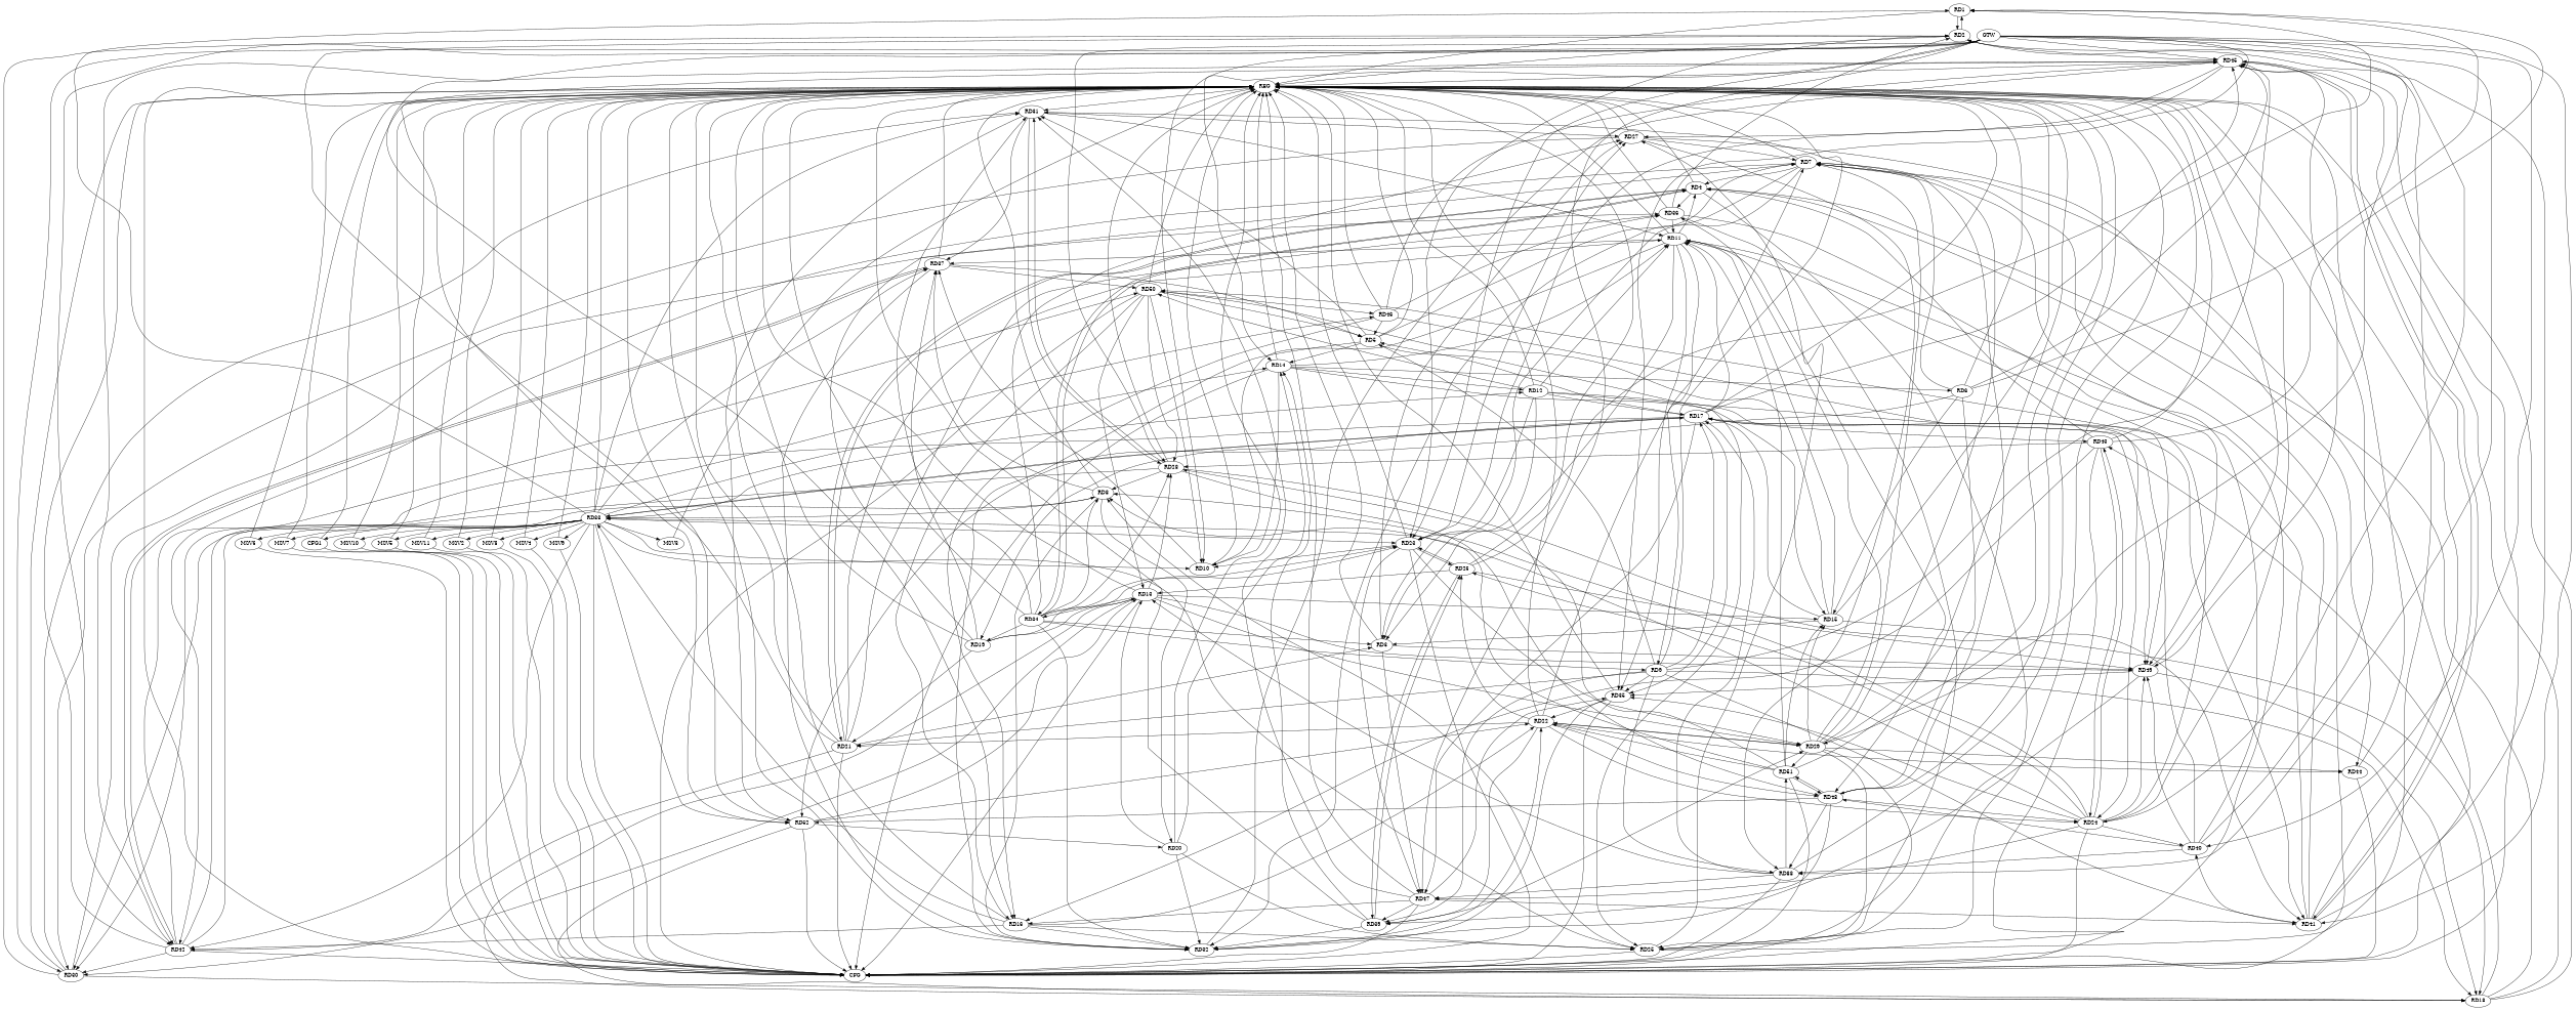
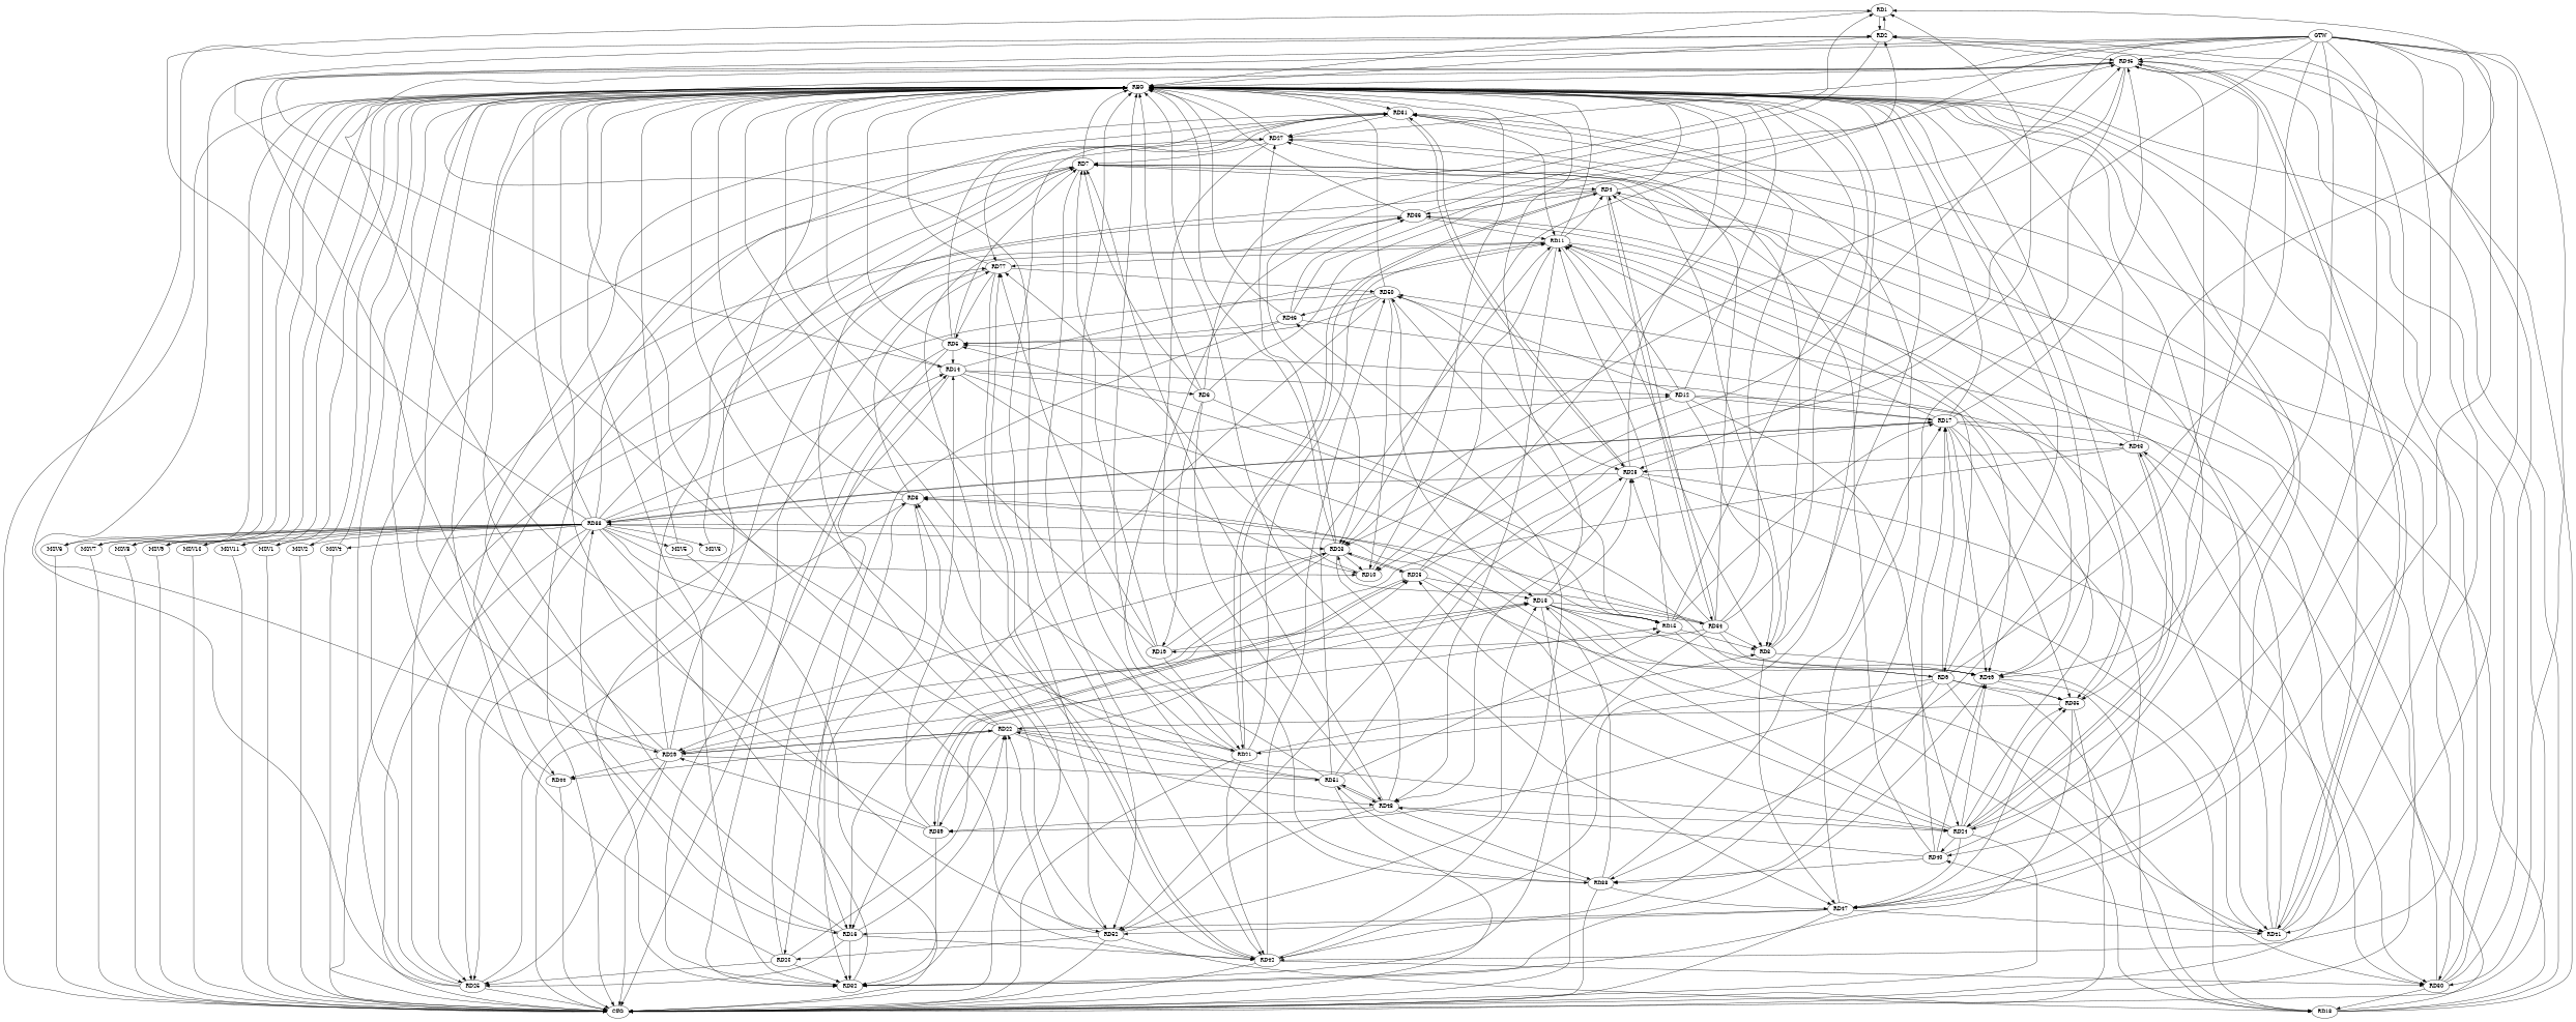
  strict digraph {
    n1 [label=RD1]
    n2 [label=RD2]
    n3 [label=REG]
    n4 [label=RD23]
    n5 [label=RD45]
    n6 [label=CFG]
    n7 [label=RD31]
    n8 [label=RD27]
    n9 [label=RD47]
    n10 [label=RD10]
    n11 [label=RD29]
    n12 [label=RD26]
    n13 [label=RD49]
    n14 [label=RD42]
    n15 [label=RD41]
    n16 [label=RD52]
    n17 [label=RD3]
    n18 [label=RD7]
    n19 [label=RD88]
    n20 [label=RD30]
    n21 [label=RD44]
    n22 [label=RD35]
    n23 [label=RD16]
    n24 [label=RD48]
    n25 [label=RD39]
    n26 [label=RD24]
    n27 [label=RD51]
    n28 [label=RD32]
    n29 [label=RD18]
    n30 [label=RD4]
    n31 [label=RD21]
    n32 [label=RD25]
    n33 [label=RD34]
    n34 [label=RD36]
    n35 [label=RD11]
    n36 [label=RD8]
    n37 [label=RD19]
    n38 [label=RD9]
    n39 [label=RD28]
    n40 [label=RD5]
    n41 [label=RD14]
    n42 [label=RD6]
    n43 [label=RD15]
    n44 [label=RD12]
-   n45 [label=RD37]
+   n45 [label=RD77]
    n46 [label=RD22]
    n47 [label=RD17]
    n48 [label=RD50]
    n49 [label=RD13]
    n50 [label=RD46]
    n51 [label=RD20]
    n52 [label=RD33]
-   n53 [label=CFG1]
+   n53 [label=MSV1]
    n54 [label=MSV2]
    n55 [label=MSV3]
    n56 [label=MSV4]
    n57 [label=MSV5]
    n58 [label=MSV6]
    n59 [label=MSV7]
    n60 [label=MSV8]
    n61 [label=MSV9]
    n62 [label=MSV10]
    n63 [label=MSV11]
    n64 [label=RD43]
    n65 [label=RD40]
    n66 [label=GTW]
    n1 -> n2
    n1 -> n3
    n2 -> n1
    n2 -> n3
    n2 -> n4
    n2 -> n5
    n3 -> n6
    n3 -> n7
    n4 -> n3
    n4 -> n6
    n4 -> n8
    n4 -> n9
    n4 -> n10
    n4 -> n11
    n4 -> n12
    n5 -> n3
    n5 -> n4
    n5 -> n6
    n5 -> n8
    n5 -> n13
    n5 -> n14
    n5 -> n15
    n5 -> n16
    n7 -> n8
    n7 -> n16
    n7 -> n35
    n7 -> n39
    n7 -> n45
    n8 -> n3
    n8 -> n18
    n8 -> n19
    n8 -> n20
    n8 -> n21
    n9 -> n3
    n9 -> n6
    n9 -> n7
    n9 -> n15
-   n9 -> n25
+   n9 -> n16
    n9 -> n22
    n9 -> n23
    n10 -> n3
    n10 -> n45
    n11 -> n3
    n11 -> n6
    n11 -> n7
    n11 -> n18
    n11 -> n21
    n11 -> n27
    n11 -> n32
    n11 -> n34
    n11 -> n43
    n11 -> n46
    n12 -> n1
    n12 -> n3
    n12 -> n4
    n12 -> n13
    n12 -> n25
    n12 -> n49
    n13 -> n3
    n13 -> n22
    n13 -> n28
    n13 -> n29
    n14 -> n3
    n14 -> n6
    n14 -> n20
    n14 -> n36
    n14 -> n45
    n14 -> n48
    n14 -> n50
    n15 -> n2
    n15 -> n3
    n15 -> n5
    n15 -> n18
    n15 -> n48
    n15 -> n65
    n16 -> n3
    n16 -> n6
    n16 -> n29
    n16 -> n46
    n16 -> n49
    n16 -> n51
    n17 -> n3
    n17 -> n8
    n17 -> n9
    n17 -> n13
    n18 -> n3
    n18 -> n6
    n18 -> n14
    n18 -> n17
    n18 -> n28
    n18 -> n30
    n19 -> n3
    n19 -> n6
    n19 -> n9
    n19 -> n27
    n19 -> n47
    n19 -> n49
    n20 -> n2
    n20 -> n3
    n20 -> n7
    n20 -> n29
    n20 -> n34
    n21 -> n3
    n21 -> n6
    n22 -> n3
    n22 -> n6
    n22 -> n28
    n22 -> n46
    n23 -> n3
    n23 -> n14
    n23 -> n28
    n23 -> n32
    n23 -> n46
    n23 -> n52
    n24 -> n3
    n24 -> n16
    n24 -> n18
    n24 -> n19
    n24 -> n25
    n24 -> n26
    n24 -> n27
    n25 -> n3
    n25 -> n11
    n25 -> n12
    n25 -> n28
    n25 -> n41
    n26 -> n3
    n26 -> n6
    n26 -> n9
    n26 -> n12
    n26 -> n13
    n26 -> n22
    n26 -> n35
    n26 -> n36
    n26 -> n52
    n26 -> n64
    n26 -> n65
    n27 -> n3
    n27 -> n6
    n27 -> n24
    n27 -> n35
    n27 -> n36
    n27 -> n39
    n27 -> n43
    n27 -> n46
    n28 -> n3
    n28 -> n5
    n28 -> n46
    n29 -> n3
    n29 -> n5
    n29 -> n30
    n29 -> n64
    n30 -> n3
    n30 -> n6
    n30 -> n31
    n30 -> n32
    n30 -> n33
    n30 -> n34
    n31 -> n2
    n31 -> n3
    n31 -> n6
    n31 -> n14
    n31 -> n17
    n31 -> n30
    n31 -> n34
    n31 -> n35
    n32 -> n2
    n32 -> n3
    n32 -> n6
    n32 -> n8
    n32 -> n36
    n33 -> n3
    n33 -> n4
    n33 -> n7
    n33 -> n8
    n33 -> n17
    n33 -> n28
    n33 -> n30
    n33 -> n36
    n33 -> n37
    n33 -> n38
    n33 -> n39
    n34 -> n2
    n34 -> n3
    n34 -> n13
    n34 -> n32
    n34 -> n35
    n35 -> n3
    n35 -> n6
    n35 -> n10
    n35 -> n17
    n35 -> n22
    n35 -> n24
    n35 -> n30
    n35 -> n38
    n35 -> n45
    n36 -> n3
    n36 -> n28
    n36 -> n45
    n36 -> n51
    n36 -> n52
    n37 -> n3
    n37 -> n4
    n37 -> n18
    n37 -> n31
    n37 -> n45
    n37 -> n49
    n38 -> n3
    n38 -> n5
    n38 -> n15
    n38 -> n19
    n38 -> n22
    n38 -> n25
    n38 -> n29
    n38 -> n31
    n38 -> n40
    n38 -> n47
    n39 -> n3
    n39 -> n7
    n39 -> n15
    n39 -> n20
    n39 -> n24
    n39 -> n36
    n40 -> n3
    n40 -> n7
    n40 -> n18
    n40 -> n28
    n40 -> n32
    n40 -> n41
    n41 -> n3
    n41 -> n6
    n41 -> n10
    n41 -> n35
    n41 -> n42
    n41 -> n43
    n41 -> n44
    n42 -> n1
    n42 -> n3
    n42 -> n5
    n42 -> n18
    n42 -> n24
    n42 -> n37
    n42 -> n43
    n43 -> n3
    n43 -> n17
    n43 -> n29
    n43 -> n35
    n43 -> n47
    n43 -> n48
    n44 -> n3
    n44 -> n4
    n44 -> n15
    n44 -> n17
    n44 -> n26
    n44 -> n35
    n44 -> n47
    n44 -> n48
    n45 -> n3
    n45 -> n14
    n45 -> n28
    n45 -> n40
    n45 -> n48
    n46 -> n3
    n46 -> n11
    n46 -> n12
    n46 -> n18
    n46 -> n21
    n46 -> n24
    n46 -> n25
    n46 -> n26
    n46 -> n31
    n47 -> n3
    n47 -> n5
    n47 -> n9
    n47 -> n13
    n47 -> n16
    n47 -> n20
    n47 -> n22
    n47 -> n35
    n47 -> n40
    n47 -> n52
    n47 -> n64
    n48 -> n3
    n48 -> n6
    n48 -> n10
    n48 -> n23
    n48 -> n39
    n48 -> n40
    n48 -> n49
    n48 -> n50
    n49 -> n3
    n49 -> n6
    n49 -> n11
    n49 -> n13
    n49 -> n20
    n49 -> n29
    n49 -> n33
    n49 -> n39
    n49 -> n43
    n50 -> n3
    n50 -> n5
    n50 -> n13
    n50 -> n23
    n50 -> n34
    n50 -> n40
    n51 -> n3
    n51 -> n28
    n51 -> n32
    n51 -> n41
    n51 -> n49
    n52 -> n1
    n52 -> n3
    n52 -> n4
    n52 -> n6
    n52 -> n7
    n52 -> n10
    n52 -> n14
    n52 -> n16
    n52 -> n32
    n52 -> n41
    n52 -> n44
    n52 -> n45
    n52 -> n47
    n52 -> n53
    n52 -> n54
    n52 -> n55
    n52 -> n56
    n52 -> n57
    n52 -> n58
    n52 -> n59
    n52 -> n60
    n52 -> n61
    n52 -> n62
    n52 -> n63
    n53 -> n3
    n53 -> n6
    n54 -> n3
    n54 -> n6
    n55 -> n3
    n56 -> n3
    n56 -> n6
    n57 -> n3
    n57 -> n6
    n58 -> n3
    n58 -> n6
    n59 -> n3
    n59 -> n6
    n60 -> n3
    n60 -> n6
    n61 -> n3
    n61 -> n6
    n62 -> n3
    n62 -> n6
    n63 -> n3
    n63 -> n6
    n64 -> n1
    n64 -> n3
    n64 -> n6
    n64 -> n23
    n64 -> n26
    n64 -> n30
    n64 -> n39
    n65 -> n3
    n65 -> n13
    n65 -> n18
    n65 -> n19
    n65 -> n24
    n65 -> n47
    n66 -> n4
    n66 -> n5
    n66 -> n9
    n66 -> n10
    n66 -> n11
    n66 -> n14
    n66 -> n15
    n66 -> n19
    n66 -> n20
    n66 -> n22
    n66 -> n23
    n66 -> n26
    n66 -> n39
    n66 -> n41
    n66 -> n65
  }
